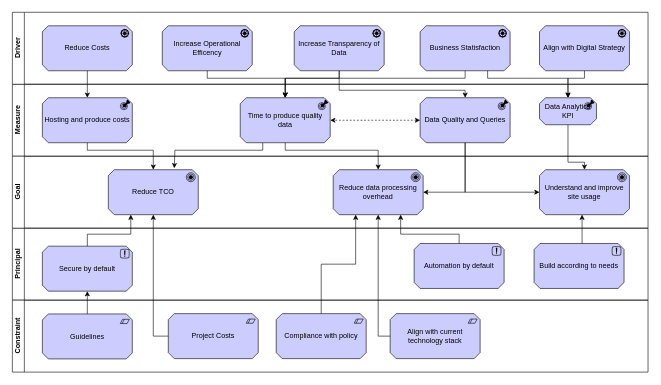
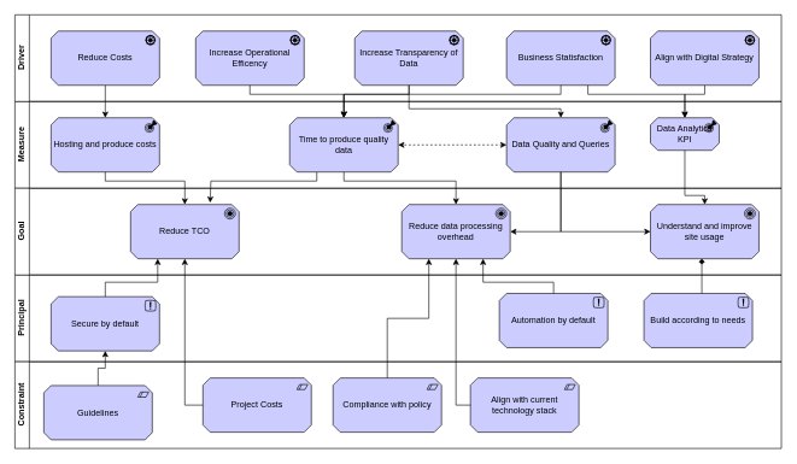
  <mxCell id="0" />
  <mxCell id="1" parent="0" />
  <mxCell id="2" value="Principal" style="swimlane;html=1;startSize=20;horizontal=0;" parent="1" vertex="1" treatAsSingle="0"><mxGeometry x="20" y="380" width="1060" height="120" as="geometry" /></mxCell>
  <mxCell id="3" value="Secure by default" style="html=1;outlineConnect=0;whiteSpace=wrap;fillColor=#CCCCFF;shape=mxgraph.archimate3.application;appType=principle;archiType=oct;" parent="2" vertex="1"><mxGeometry x="50" y="30" width="150" height="75" as="geometry" /></mxCell>
  <mxCell id="4" value="Build according to needs" style="html=1;outlineConnect=0;whiteSpace=wrap;fillColor=#CCCCFF;shape=mxgraph.archimate3.application;appType=principle;archiType=oct;" parent="2" vertex="1"><mxGeometry x="870" y="25.5" width="150" height="75" as="geometry" /></mxCell>
  <mxCell id="5" value="Automation by default" style="html=1;outlineConnect=0;whiteSpace=wrap;fillColor=#CCCCFF;shape=mxgraph.archimate3.application;appType=principle;archiType=oct;" parent="2" vertex="1"><mxGeometry x="670" y="25.5" width="150" height="75" as="geometry" /></mxCell>
  <mxCell id="6" value="Constraint" style="swimlane;html=1;startSize=20;horizontal=0;" parent="1" vertex="1" treatAsSingle="0"><mxGeometry x="20" y="500" width="1060" height="120" as="geometry" /></mxCell>
  <mxCell id="7" value="Project Costs" style="html=1;outlineConnect=0;whiteSpace=wrap;fillColor=#CCCCFF;shape=mxgraph.archimate3.application;appType=constraint;archiType=oct;" parent="6" vertex="1"><mxGeometry x="260" y="22.5" width="150" height="75" as="geometry" /></mxCell>
  <mxCell id="8" value="Compliance with policy" style="html=1;outlineConnect=0;whiteSpace=wrap;fillColor=#CCCCFF;shape=mxgraph.archimate3.application;appType=constraint;archiType=oct;" parent="6" vertex="1"><mxGeometry x="440" y="22.5" width="150" height="75" as="geometry" /></mxCell>
- <mxCell id="9" value="Guidelines" style="html=1;outlineConnect=0;whiteSpace=wrap;fillColor=#CCCCFF;shape=mxgraph.archimate3.application;appType=constraint;archiType=oct;" parent="6" vertex="1"><mxGeometry x="50" y="23" width="150" height="75" as="geometry" /></mxCell>
+ <mxCell id="9" value="Guidelines" style="html=1;outlineConnect=0;whiteSpace=wrap;fillColor=#CCCCFF;shape=mxgraph.archimate3.application;appType=constraint;archiType=oct;" parent="6" vertex="1"><mxGeometry x="40" y="33" width="150" height="75" as="geometry" /></mxCell>
  <mxCell id="10" value="Align with current technology stack" style="html=1;outlineConnect=0;whiteSpace=wrap;fillColor=#CCCCFF;shape=mxgraph.archimate3.application;appType=constraint;archiType=oct;" parent="6" vertex="1"><mxGeometry x="630" y="22.5" width="150" height="75" as="geometry" /></mxCell>
  <mxCell id="11" value="Measure" style="swimlane;html=1;startSize=20;horizontal=0;" parent="1" vertex="1" treatAsSingle="0"><mxGeometry x="20" y="140" width="1060" height="120" as="geometry" /></mxCell>
  <mxCell id="12" style="edgeStyle=orthogonalEdgeStyle;rounded=0;orthogonalLoop=1;jettySize=auto;html=1;exitX=0.25;exitY=1;exitDx=0;exitDy=0;exitPerimeter=0;" parent="11" source="13" edge="1"><mxGeometry relative="1" as="geometry"><mxPoint x="270" y="140" as="targetPoint" /><Array as="points"><mxPoint x="418" y="110" /><mxPoint x="271" y="110" /></Array></mxGeometry></mxCell>
  <mxCell id="13" value="Time to produce quality data" style="html=1;outlineConnect=0;whiteSpace=wrap;fillColor=#CCCCFF;shape=mxgraph.archimate3.application;appType=outcome;archiType=oct;" parent="11" vertex="1"><mxGeometry x="380" y="22.5" width="150" height="75" as="geometry" /></mxCell>
  <mxCell id="14" value="Hosting and produce costs" style="html=1;outlineConnect=0;whiteSpace=wrap;fillColor=#CCCCFF;shape=mxgraph.archimate3.application;appType=outcome;archiType=oct;" parent="11" vertex="1"><mxGeometry x="50" y="22.5" width="150" height="75" as="geometry" /></mxCell>
  <mxCell id="15" value="Data Analytics KPI" style="html=1;outlineConnect=0;whiteSpace=wrap;fillColor=#CCCCFF;shape=mxgraph.archimate3.application;appType=outcome;archiType=oct;" parent="11" vertex="1"><mxGeometry x="879" y="22.5" width="95" height="45" as="geometry" /></mxCell>
  <mxCell id="16" value="Data Quality and Queries" style="html=1;outlineConnect=0;whiteSpace=wrap;fillColor=#CCCCFF;shape=mxgraph.archimate3.application;appType=outcome;archiType=oct;" parent="11" vertex="1"><mxGeometry x="680" y="22.5" width="150" height="75" as="geometry" /></mxCell>
  <mxCell id="17" style="edgeStyle=orthogonalEdgeStyle;rounded=0;orthogonalLoop=1;jettySize=auto;html=1;exitX=0;exitY=0.5;exitDx=0;exitDy=0;exitPerimeter=0;entryX=1;entryY=0.5;entryDx=0;entryDy=0;entryPerimeter=0;startArrow=classic;startFill=1;dashed=1;" parent="11" source="16" target="13" edge="1"><mxGeometry relative="1" as="geometry" /></mxCell>
  <mxCell id="18" value="Goal" style="swimlane;html=1;startSize=20;horizontal=0;" parent="1" vertex="1" treatAsSingle="0"><mxGeometry x="20" y="260" width="1060" height="120" as="geometry" /></mxCell>
  <mxCell id="19" value="Reduce TCO" style="html=1;outlineConnect=0;whiteSpace=wrap;fillColor=#CCCCFF;shape=mxgraph.archimate3.application;appType=goal;archiType=oct;" parent="18" vertex="1"><mxGeometry x="160" y="22.5" width="150" height="75" as="geometry" /></mxCell>
  <mxCell id="20" value="Reduce data processing overhead" style="html=1;outlineConnect=0;whiteSpace=wrap;fillColor=#CCCCFF;shape=mxgraph.archimate3.application;appType=goal;archiType=oct;" parent="18" vertex="1"><mxGeometry x="535" y="22.5" width="150" height="75" as="geometry" /></mxCell>
  <mxCell id="21" value="Understand and improve site usage" style="html=1;outlineConnect=0;whiteSpace=wrap;fillColor=#CCCCFF;shape=mxgraph.archimate3.application;appType=goal;archiType=oct;" parent="18" vertex="1"><mxGeometry x="879" y="22.5" width="150" height="75" as="geometry" /></mxCell>
  <mxCell id="22" value="Driver" style="swimlane;html=1;startSize=20;horizontal=0;" parent="1" vertex="1" treatAsSingle="0"><mxGeometry x="20" y="20" width="1060" height="120" as="geometry" /></mxCell>
  <mxCell id="23" value="Reduce Costs" style="html=1;outlineConnect=0;whiteSpace=wrap;fillColor=#CCCCFF;shape=mxgraph.archimate3.application;appType=driver;archiType=oct;" parent="22" vertex="1"><mxGeometry x="50" y="22.5" width="150" height="75" as="geometry" /></mxCell>
  <mxCell id="24" value="Increase Operational Efficency" style="html=1;outlineConnect=0;whiteSpace=wrap;fillColor=#CCCCFF;shape=mxgraph.archimate3.application;appType=driver;archiType=oct;" parent="22" vertex="1"><mxGeometry x="250" y="22.5" width="150" height="75" as="geometry" /></mxCell>
  <mxCell id="25" value="Business Statisfaction" style="html=1;outlineConnect=0;whiteSpace=wrap;fillColor=#CCCCFF;shape=mxgraph.archimate3.application;appType=driver;archiType=oct;" parent="22" vertex="1"><mxGeometry x="680" y="22.5" width="150" height="75" as="geometry" /></mxCell>
  <mxCell id="26" value="Align with Digital Strategy" style="html=1;outlineConnect=0;whiteSpace=wrap;fillColor=#CCCCFF;shape=mxgraph.archimate3.application;appType=driver;archiType=oct;" parent="22" vertex="1"><mxGeometry x="879" y="22.5" width="150" height="75" as="geometry" /></mxCell>
  <mxCell id="27" value="Increase Transparency of Data" style="html=1;outlineConnect=0;whiteSpace=wrap;fillColor=#CCCCFF;shape=mxgraph.archimate3.application;appType=driver;archiType=oct;" parent="22" vertex="1"><mxGeometry x="470" y="22.5" width="150" height="75" as="geometry" /></mxCell>
  <mxCell id="28" style="edgeStyle=elbowEdgeStyle;rounded=0;orthogonalLoop=1;jettySize=auto;html=1;exitX=0.5;exitY=1;exitDx=0;exitDy=0;exitPerimeter=0;entryX=0.5;entryY=0;entryDx=0;entryDy=0;entryPerimeter=0;startArrow=none;startFill=0;endArrow=classic;endFill=1;elbow=vertical;" parent="1" source="25" target="13" edge="1"><mxGeometry relative="1" as="geometry"><Array as="points"><mxPoint x="550" y="130" /></Array></mxGeometry></mxCell>
  <mxCell id="29" style="edgeStyle=elbowEdgeStyle;rounded=0;orthogonalLoop=1;jettySize=auto;elbow=vertical;html=1;exitX=0.5;exitY=1;exitDx=0;exitDy=0;exitPerimeter=0;entryX=0.5;entryY=0;entryDx=0;entryDy=0;entryPerimeter=0;startArrow=none;startFill=0;endArrow=classic;endFill=1;" parent="1" source="24" target="13" edge="1"><mxGeometry relative="1" as="geometry"><Array as="points"><mxPoint x="430" y="130" /></Array></mxGeometry></mxCell>
  <mxCell id="30" style="edgeStyle=elbowEdgeStyle;rounded=0;orthogonalLoop=1;jettySize=auto;elbow=vertical;html=1;exitX=0.5;exitY=1;exitDx=0;exitDy=0;exitPerimeter=0;entryX=0.5;entryY=0;entryDx=0;entryDy=0;entryPerimeter=0;startArrow=none;startFill=0;endArrow=classic;endFill=1;" parent="1" source="23" target="14" edge="1"><mxGeometry relative="1" as="geometry" /></mxCell>
  <mxCell id="31" style="edgeStyle=elbowEdgeStyle;rounded=0;orthogonalLoop=1;jettySize=auto;elbow=vertical;html=1;exitX=0.5;exitY=1;exitDx=0;exitDy=0;exitPerimeter=0;entryX=0.5;entryY=0;entryDx=0;entryDy=0;entryPerimeter=0;startArrow=none;startFill=0;endArrow=classic;endFill=1;" parent="1" source="14" target="19" edge="1"><mxGeometry relative="1" as="geometry"><Array as="points"><mxPoint x="190" y="250" /></Array></mxGeometry></mxCell>
  <mxCell id="32" style="edgeStyle=elbowEdgeStyle;rounded=0;orthogonalLoop=1;jettySize=auto;elbow=vertical;html=1;exitX=0.5;exitY=1;exitDx=0;exitDy=0;exitPerimeter=0;entryX=0.5;entryY=0;entryDx=0;entryDy=0;entryPerimeter=0;startArrow=none;startFill=0;endArrow=classic;endFill=1;" parent="1" source="13" target="20" edge="1"><mxGeometry relative="1" as="geometry"><Array as="points"><mxPoint x="560" y="250" /></Array></mxGeometry></mxCell>
  <mxCell id="33" style="edgeStyle=elbowEdgeStyle;rounded=0;orthogonalLoop=1;jettySize=auto;elbow=vertical;html=1;exitX=0.75;exitY=1;exitDx=0;exitDy=0;exitPerimeter=0;startArrow=none;startFill=0;endArrow=classic;endFill=1;entryX=0.5;entryY=0;entryDx=0;entryDy=0;entryPerimeter=0;" parent="1" source="25" target="15" edge="1"><mxGeometry relative="1" as="geometry"><Array as="points"><mxPoint x="780" y="130" /><mxPoint x="720" y="130" /></Array></mxGeometry></mxCell>
  <mxCell id="34" style="edgeStyle=elbowEdgeStyle;rounded=0;orthogonalLoop=1;jettySize=auto;elbow=vertical;html=1;exitX=0.5;exitY=1;exitDx=0;exitDy=0;exitPerimeter=0;startArrow=none;startFill=0;endArrow=classic;endFill=1;entryX=0.5;entryY=0;entryDx=0;entryDy=0;entryPerimeter=0;" parent="1" source="26" target="15" edge="1"><mxGeometry relative="1" as="geometry"><Array as="points"><mxPoint x="954" y="130" /></Array></mxGeometry></mxCell>
  <mxCell id="35" style="edgeStyle=elbowEdgeStyle;rounded=0;orthogonalLoop=1;jettySize=auto;elbow=vertical;html=1;exitX=0.5;exitY=0;exitDx=0;exitDy=0;exitPerimeter=0;startArrow=none;startFill=0;endArrow=classic;endFill=1;entryX=0.25;entryY=1;entryDx=0;entryDy=0;entryPerimeter=0;" parent="1" source="3" target="19" edge="1"><mxGeometry relative="1" as="geometry"><Array as="points"><mxPoint x="200" y="390" /></Array></mxGeometry></mxCell>
  <mxCell id="36" style="edgeStyle=elbowEdgeStyle;rounded=0;orthogonalLoop=1;jettySize=auto;elbow=vertical;html=1;exitX=0;exitY=0.5;exitDx=0;exitDy=0;exitPerimeter=0;startArrow=none;startFill=0;endArrow=classic;endFill=1;" parent="1" source="7" target="19" edge="1"><mxGeometry relative="1" as="geometry"><Array as="points"><mxPoint x="255" y="560" /></Array></mxGeometry></mxCell>
  <mxCell id="37" style="edgeStyle=elbowEdgeStyle;rounded=0;orthogonalLoop=1;jettySize=auto;elbow=vertical;html=1;exitX=0.5;exitY=1;exitDx=0;exitDy=0;exitPerimeter=0;entryX=0.5;entryY=0;entryDx=0;entryDy=0;entryPerimeter=0;startArrow=none;startFill=0;endArrow=classic;endFill=1;" parent="1" source="15" target="21" edge="1"><mxGeometry relative="1" as="geometry"><Array as="points"><mxPoint x="974" y="270" /></Array></mxGeometry></mxCell>
  <mxCell id="38" style="edgeStyle=elbowEdgeStyle;rounded=0;orthogonalLoop=1;jettySize=auto;html=1;startArrow=none;startFill=0;endArrow=classic;endFill=1;entryX=0.25;entryY=1;entryDx=0;entryDy=0;entryPerimeter=0;elbow=vertical;exitX=0.5;exitY=0;exitDx=0;exitDy=0;exitPerimeter=0;" parent="1" source="8" target="20" edge="1"><mxGeometry relative="1" as="geometry"><Array as="points"><mxPoint x="540" y="440" /><mxPoint x="580" y="570" /></Array></mxGeometry></mxCell>
- <mxCell id="39" value="" style="edgeStyle=elbowEdgeStyle;rounded=0;orthogonalLoop=1;jettySize=auto;html=1;startArrow=none;startFill=0;endArrow=classic;endFill=1;" parent="1" source="4" target="21" edge="1"><mxGeometry relative="1" as="geometry" /></mxCell>
+ <mxCell id="39" value="" style="edgeStyle=elbowEdgeStyle;rounded=0;orthogonalLoop=1;jettySize=auto;html=1;startArrow=none;startFill=0;endArrow=diamond;endFill=1;" parent="1" source="4" target="21" edge="1"><mxGeometry relative="1" as="geometry" /></mxCell>
  <mxCell id="40" style="edgeStyle=elbowEdgeStyle;rounded=0;orthogonalLoop=1;jettySize=auto;elbow=vertical;html=1;exitX=0.5;exitY=0;exitDx=0;exitDy=0;exitPerimeter=0;entryX=0.5;entryY=1;entryDx=0;entryDy=0;entryPerimeter=0;startArrow=none;startFill=0;endArrow=classic;endFill=1;" parent="1" source="9" target="3" edge="1"><mxGeometry relative="1" as="geometry" /></mxCell>
  <mxCell id="41" style="edgeStyle=orthogonalEdgeStyle;rounded=0;orthogonalLoop=1;jettySize=auto;html=1;exitX=0;exitY=0.5;exitDx=0;exitDy=0;exitPerimeter=0;entryX=0.5;entryY=1;entryDx=0;entryDy=0;entryPerimeter=0;" parent="1" source="10" target="20" edge="1"><mxGeometry relative="1" as="geometry"><Array as="points"><mxPoint x="630" y="560" /></Array></mxGeometry></mxCell>
  <mxCell id="42" style="edgeStyle=elbowEdgeStyle;rounded=0;orthogonalLoop=1;jettySize=auto;html=1;startArrow=none;startFill=0;endArrow=classic;endFill=1;entryX=0.75;entryY=1;entryDx=0;entryDy=0;entryPerimeter=0;elbow=vertical;exitX=0.5;exitY=0;exitDx=0;exitDy=0;exitPerimeter=0;" parent="1" source="5" target="20" edge="1"><mxGeometry relative="1" as="geometry"><Array as="points"><mxPoint x="570" y="390" /><mxPoint x="590" y="580" /></Array><mxPoint x="545" y="533" as="sourcePoint" /><mxPoint x="603" y="368" as="targetPoint" /></mxGeometry></mxCell>
  <mxCell id="43" style="edgeStyle=orthogonalEdgeStyle;rounded=0;orthogonalLoop=1;jettySize=auto;html=1;exitX=0.5;exitY=1;exitDx=0;exitDy=0;exitPerimeter=0;entryX=0.5;entryY=0;entryDx=0;entryDy=0;entryPerimeter=0;" parent="1" source="27" target="13" edge="1"><mxGeometry relative="1" as="geometry"><Array as="points"><mxPoint x="565" y="130" /><mxPoint x="475" y="130" /></Array></mxGeometry></mxCell>
  <mxCell id="44" style="edgeStyle=orthogonalEdgeStyle;rounded=0;orthogonalLoop=1;jettySize=auto;html=1;exitX=0.5;exitY=1;exitDx=0;exitDy=0;exitPerimeter=0;entryX=0.5;entryY=0;entryDx=0;entryDy=0;entryPerimeter=0;" parent="1" source="27" target="16" edge="1"><mxGeometry relative="1" as="geometry"><Array as="points"><mxPoint x="565" y="150" /><mxPoint x="775" y="150" /></Array></mxGeometry></mxCell>
  <mxCell id="45" style="edgeStyle=orthogonalEdgeStyle;rounded=0;orthogonalLoop=1;jettySize=auto;html=1;exitX=0.5;exitY=1;exitDx=0;exitDy=0;exitPerimeter=0;entryX=1;entryY=0.5;entryDx=0;entryDy=0;entryPerimeter=0;" parent="1" source="16" target="20" edge="1"><mxGeometry relative="1" as="geometry" /></mxCell>
  <mxCell id="46" style="edgeStyle=orthogonalEdgeStyle;rounded=0;orthogonalLoop=1;jettySize=auto;html=1;exitX=0.5;exitY=1;exitDx=0;exitDy=0;exitPerimeter=0;entryX=0;entryY=0.5;entryDx=0;entryDy=0;entryPerimeter=0;" parent="1" source="16" target="21" edge="1"><mxGeometry relative="1" as="geometry" /></mxCell>
